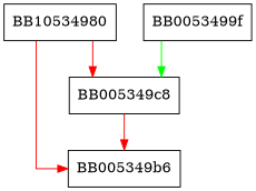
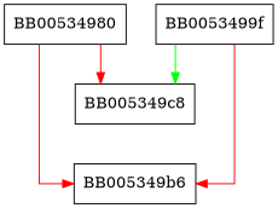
  digraph {
    splines=ortho
    node [shape=box]
    edge [color=red]
-   BB00534980 [label=BB10534980]
+   BB00534980
    BB005349b6
    BB005349c8
    BB0053499f
    BB00534980 -> BB005349b6
    BB00534980 -> BB005349c8
-   BB005349c8 -> BB005349b6
+   BB0053499f -> BB005349b6
    BB0053499f -> BB005349c8 [color=green]
  }
